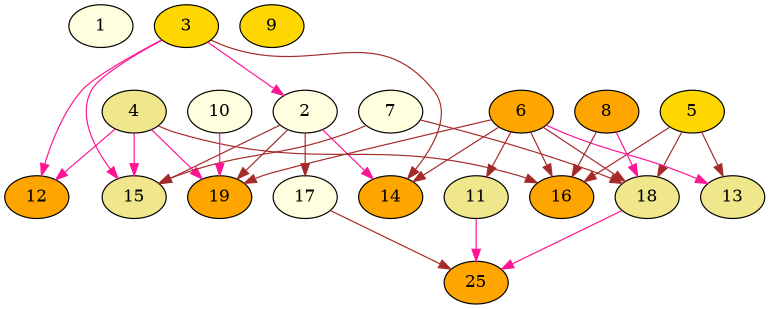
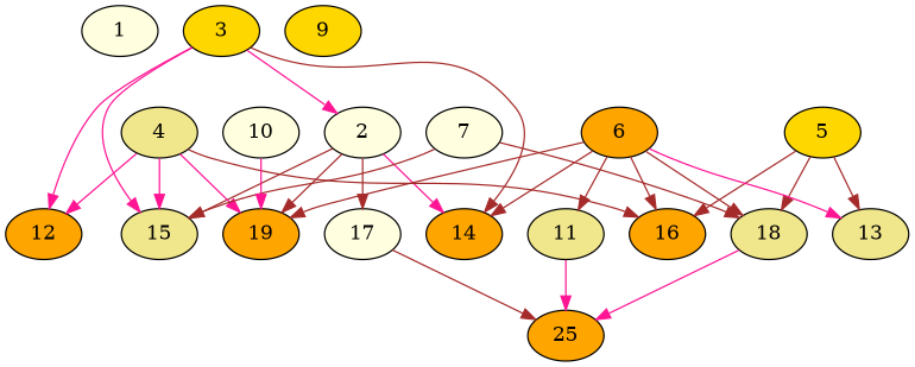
  digraph {
    node [alpha=0.12 fillcolor=orange style=filled]
    edge [color=brown]
    1 [alpha=0.00 expect_size=29392896 fillcolor=lightyellow]
    2 [alpha=0.07 expect_size=35589120 fillcolor=lightyellow]
    14 [expect_size=31841280]
    15 [expect_size=36068352 fillcolor=khaki]
    17 [alpha=0.18 expect_size=32685056 fillcolor=lightyellow]
    19 [alpha=0.18 expect_size=42062848]
    n7 [alpha=0.16 expect_size=46028800 label=25]
    3 [alpha=0.16 expect_size=45091840 fillcolor=gold]
    12 [expect_size=24763392]
    4 [alpha=0.02 expect_size=18418688 fillcolor=khaki]
    16 [alpha=0.15 expect_size=32428032]
    5 [alpha=0.18 expect_size=46326784 fillcolor=gold]
    13 [alpha=0.02 expect_size=41236480 fillcolor=khaki]
    18 [alpha=0.04 expect_size=18291712 fillcolor=khaki]
    6 [alpha=0.00 expect_size=12550144]
    11 [alpha=0.09 expect_size=23654400 fillcolor=khaki]
    7 [alpha=0.14 expect_size=11409408 fillcolor=lightyellow]
-   8 [alpha=0.10 expect_size=50019328]
    9 [alpha=0.02 expect_size=15909888 fillcolor=gold]
    10 [alpha=0.05 expect_size=11438080 fillcolor=lightyellow]
    2 -> 14 [color=deeppink]
    2 -> 15
    2 -> 17
    2 -> 19
    17 -> n7
    3 -> 2 [color=deeppink]
    3 -> 14
    3 -> 15 [color=deeppink]
    3 -> 12 [color=deeppink]
    4 -> 15 [color=deeppink]
    4 -> 19 [color=deeppink]
    4 -> 12 [color=deeppink]
    4 -> 16
    5 -> 16
    5 -> 13
    5 -> 18
    18 -> n7 [color=deeppink]
    6 -> 14
    6 -> 19
    6 -> 16
    6 -> 13 [color=deeppink]
    6 -> 18
    6 -> 11
    11 -> n7 [color=deeppink]
    7 -> 15
    7 -> 18
-   8 -> 16
-   8 -> 18 [color=deeppink]
    10 -> 19 [color=deeppink]
  }
